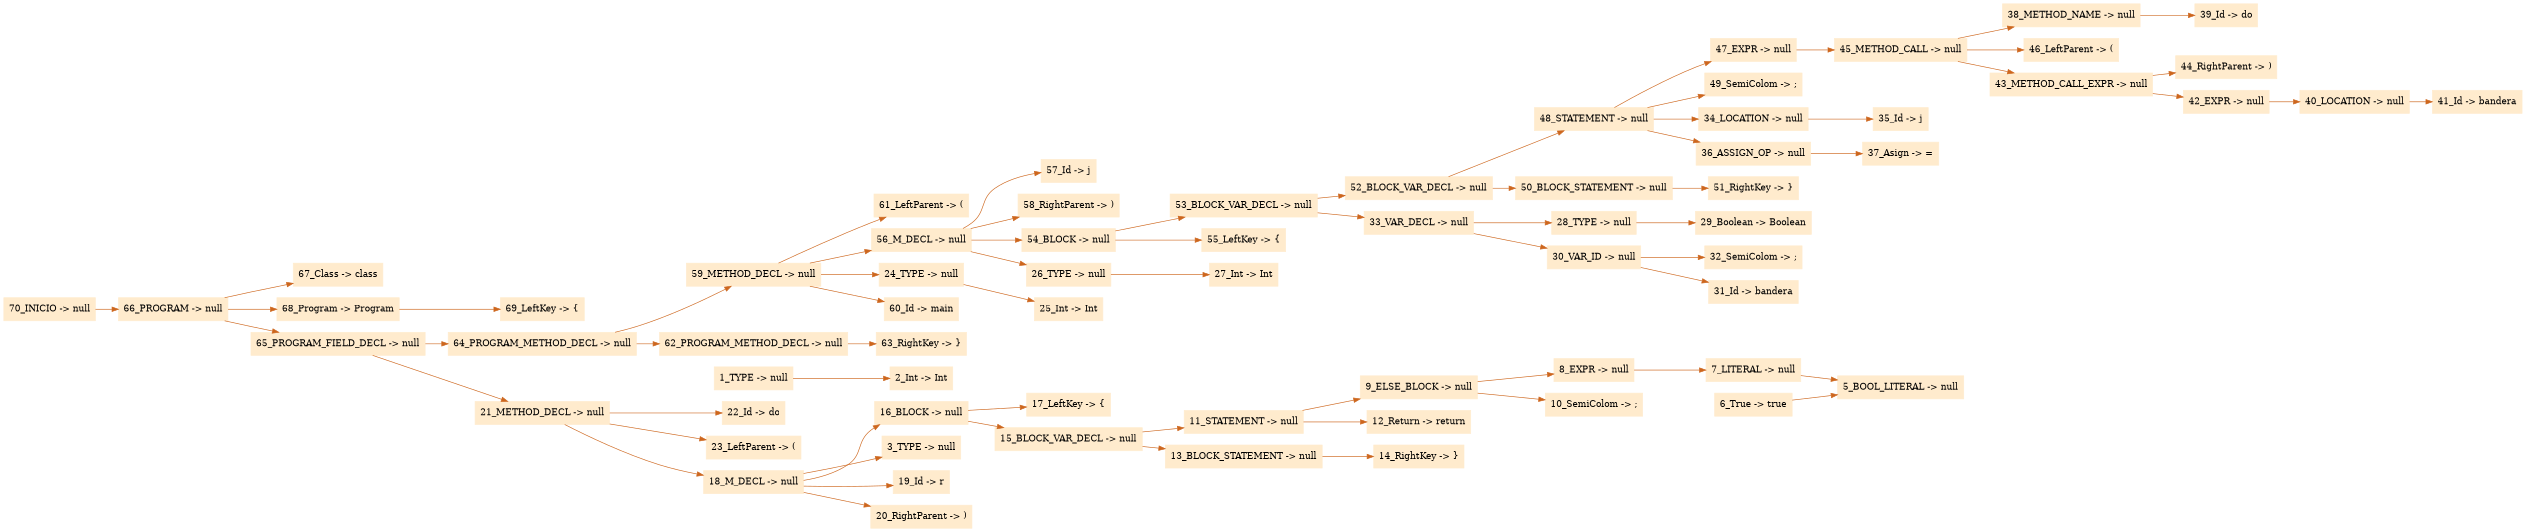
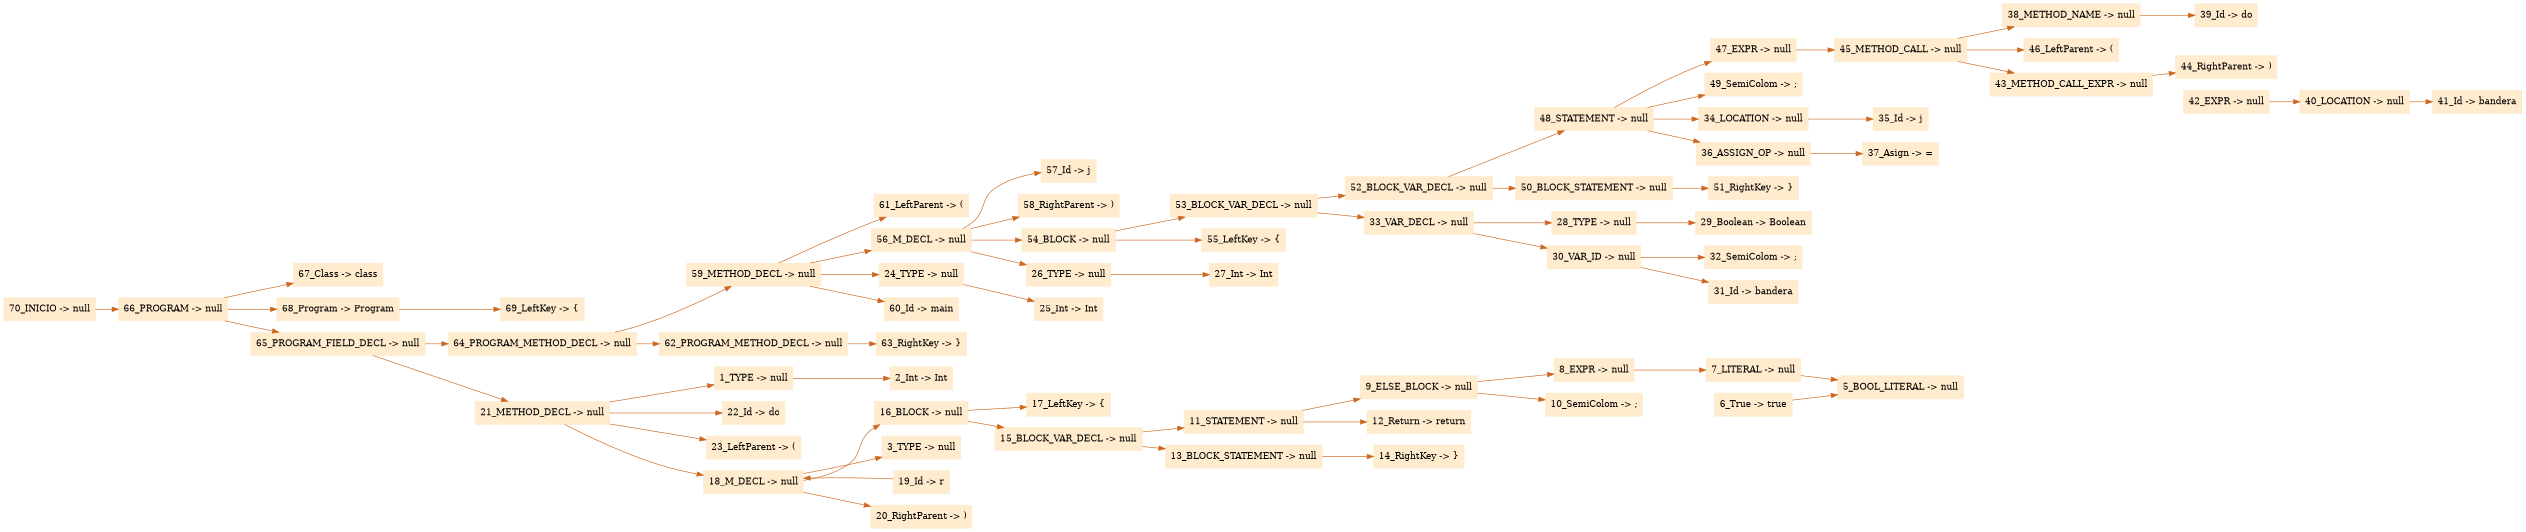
  digraph {
    rankdir=LR
    node [color=blanchedalmond shape=box style=filled]
    edge [color=chocolate3]
    "70_INICIO -> null"
    "66_PROGRAM -> null"
    "67_Class -> class"
    "68_Program -> Program"
    "65_PROGRAM_FIELD_DECL -> null"
    "69_LeftKey -> {"
    "21_METHOD_DECL -> null"
    "64_PROGRAM_METHOD_DECL -> null"
    "1_TYPE -> null"
    "22_Id -> do"
    "23_LeftParent -> ("
    "18_M_DECL -> null"
    "59_METHOD_DECL -> null"
    "62_PROGRAM_METHOD_DECL -> null"
    "2_Int -> Int"
    "3_TYPE -> null"
    "19_Id -> r"
    "20_RightParent -> )"
    "16_BLOCK -> null"
    "17_LeftKey -> {"
    "15_BLOCK_VAR_DECL -> null"
    "11_STATEMENT -> null"
    "13_BLOCK_STATEMENT -> null"
    "12_Return -> return"
    "9_ELSE_BLOCK -> null"
    "14_RightKey -> }"
    "8_EXPR -> null"
    "10_SemiColom -> ;"
    "7_LITERAL -> null"
    "5_BOOL_LITERAL -> null"
    "6_True -> true"
    "24_TYPE -> null"
    "60_Id -> main"
    "61_LeftParent -> ("
    "56_M_DECL -> null"
    "63_RightKey -> }"
    "25_Int -> Int"
    "26_TYPE -> null"
    "57_Id -> j"
    "58_RightParent -> )"
    "54_BLOCK -> null"
    "27_Int -> Int"
    "55_LeftKey -> {"
    "53_BLOCK_VAR_DECL -> null"
    "33_VAR_DECL -> null"
    "52_BLOCK_VAR_DECL -> null"
    "28_TYPE -> null"
    "30_VAR_ID -> null"
    "48_STATEMENT -> null"
    "50_BLOCK_STATEMENT -> null"
    "29_Boolean -> Boolean"
    "31_Id -> bandera"
    "32_SemiColom -> ;"
    "34_LOCATION -> null"
    "36_ASSIGN_OP -> null"
    "47_EXPR -> null"
    "49_SemiColom -> ;"
    "51_RightKey -> }"
    "35_Id -> j"
    "37_Asign -> ="
    "45_METHOD_CALL -> null"
    "38_METHOD_NAME -> null"
    "46_LeftParent -> ("
    "43_METHOD_CALL_EXPR -> null"
    "39_Id -> do"
    "42_EXPR -> null"
    "44_RightParent -> )"
    "40_LOCATION -> null"
    "41_Id -> bandera"
    "70_INICIO -> null" -> "66_PROGRAM -> null"
    "66_PROGRAM -> null" -> "67_Class -> class"
    "66_PROGRAM -> null" -> "68_Program -> Program"
    "66_PROGRAM -> null" -> "65_PROGRAM_FIELD_DECL -> null"
    "68_Program -> Program" -> "69_LeftKey -> {"
    "65_PROGRAM_FIELD_DECL -> null" -> "21_METHOD_DECL -> null"
    "65_PROGRAM_FIELD_DECL -> null" -> "64_PROGRAM_METHOD_DECL -> null"
+   "21_METHOD_DECL -> null" -> "1_TYPE -> null"
    "21_METHOD_DECL -> null" -> "22_Id -> do"
    "21_METHOD_DECL -> null" -> "23_LeftParent -> ("
    "21_METHOD_DECL -> null" -> "18_M_DECL -> null"
    "64_PROGRAM_METHOD_DECL -> null" -> "59_METHOD_DECL -> null"
    "64_PROGRAM_METHOD_DECL -> null" -> "62_PROGRAM_METHOD_DECL -> null"
    "1_TYPE -> null" -> "2_Int -> Int"
    "18_M_DECL -> null" -> "3_TYPE -> null"
-   "18_M_DECL -> null" -> "19_Id -> r"
+   "19_Id -> r" -> "18_M_DECL -> null"
    "18_M_DECL -> null" -> "20_RightParent -> )"
    "18_M_DECL -> null" -> "16_BLOCK -> null"
    "59_METHOD_DECL -> null" -> "24_TYPE -> null"
    "59_METHOD_DECL -> null" -> "60_Id -> main"
    "59_METHOD_DECL -> null" -> "61_LeftParent -> ("
    "59_METHOD_DECL -> null" -> "56_M_DECL -> null"
    "62_PROGRAM_METHOD_DECL -> null" -> "63_RightKey -> }"
    "16_BLOCK -> null" -> "17_LeftKey -> {"
    "16_BLOCK -> null" -> "15_BLOCK_VAR_DECL -> null"
    "15_BLOCK_VAR_DECL -> null" -> "11_STATEMENT -> null"
    "15_BLOCK_VAR_DECL -> null" -> "13_BLOCK_STATEMENT -> null"
    "11_STATEMENT -> null" -> "12_Return -> return"
    "11_STATEMENT -> null" -> "9_ELSE_BLOCK -> null"
    "13_BLOCK_STATEMENT -> null" -> "14_RightKey -> }"
    "9_ELSE_BLOCK -> null" -> "8_EXPR -> null"
    "9_ELSE_BLOCK -> null" -> "10_SemiColom -> ;"
    "8_EXPR -> null" -> "7_LITERAL -> null"
    "7_LITERAL -> null" -> "5_BOOL_LITERAL -> null"
    "6_True -> true" -> "5_BOOL_LITERAL -> null"
    "24_TYPE -> null" -> "25_Int -> Int"
    "56_M_DECL -> null" -> "26_TYPE -> null"
    "56_M_DECL -> null" -> "57_Id -> j"
    "56_M_DECL -> null" -> "58_RightParent -> )"
    "56_M_DECL -> null" -> "54_BLOCK -> null"
    "26_TYPE -> null" -> "27_Int -> Int"
    "54_BLOCK -> null" -> "55_LeftKey -> {"
    "54_BLOCK -> null" -> "53_BLOCK_VAR_DECL -> null"
    "53_BLOCK_VAR_DECL -> null" -> "33_VAR_DECL -> null"
    "53_BLOCK_VAR_DECL -> null" -> "52_BLOCK_VAR_DECL -> null"
    "33_VAR_DECL -> null" -> "28_TYPE -> null"
    "33_VAR_DECL -> null" -> "30_VAR_ID -> null"
    "52_BLOCK_VAR_DECL -> null" -> "48_STATEMENT -> null"
    "52_BLOCK_VAR_DECL -> null" -> "50_BLOCK_STATEMENT -> null"
    "28_TYPE -> null" -> "29_Boolean -> Boolean"
    "30_VAR_ID -> null" -> "31_Id -> bandera"
    "30_VAR_ID -> null" -> "32_SemiColom -> ;"
    "48_STATEMENT -> null" -> "34_LOCATION -> null"
    "48_STATEMENT -> null" -> "36_ASSIGN_OP -> null"
    "48_STATEMENT -> null" -> "47_EXPR -> null"
    "48_STATEMENT -> null" -> "49_SemiColom -> ;"
    "50_BLOCK_STATEMENT -> null" -> "51_RightKey -> }"
    "34_LOCATION -> null" -> "35_Id -> j"
    "36_ASSIGN_OP -> null" -> "37_Asign -> ="
    "47_EXPR -> null" -> "45_METHOD_CALL -> null"
    "45_METHOD_CALL -> null" -> "38_METHOD_NAME -> null"
    "45_METHOD_CALL -> null" -> "46_LeftParent -> ("
    "45_METHOD_CALL -> null" -> "43_METHOD_CALL_EXPR -> null"
    "38_METHOD_NAME -> null" -> "39_Id -> do"
-   "43_METHOD_CALL_EXPR -> null" -> "42_EXPR -> null"
    "43_METHOD_CALL_EXPR -> null" -> "44_RightParent -> )"
    "42_EXPR -> null" -> "40_LOCATION -> null"
    "40_LOCATION -> null" -> "41_Id -> bandera"
  }
